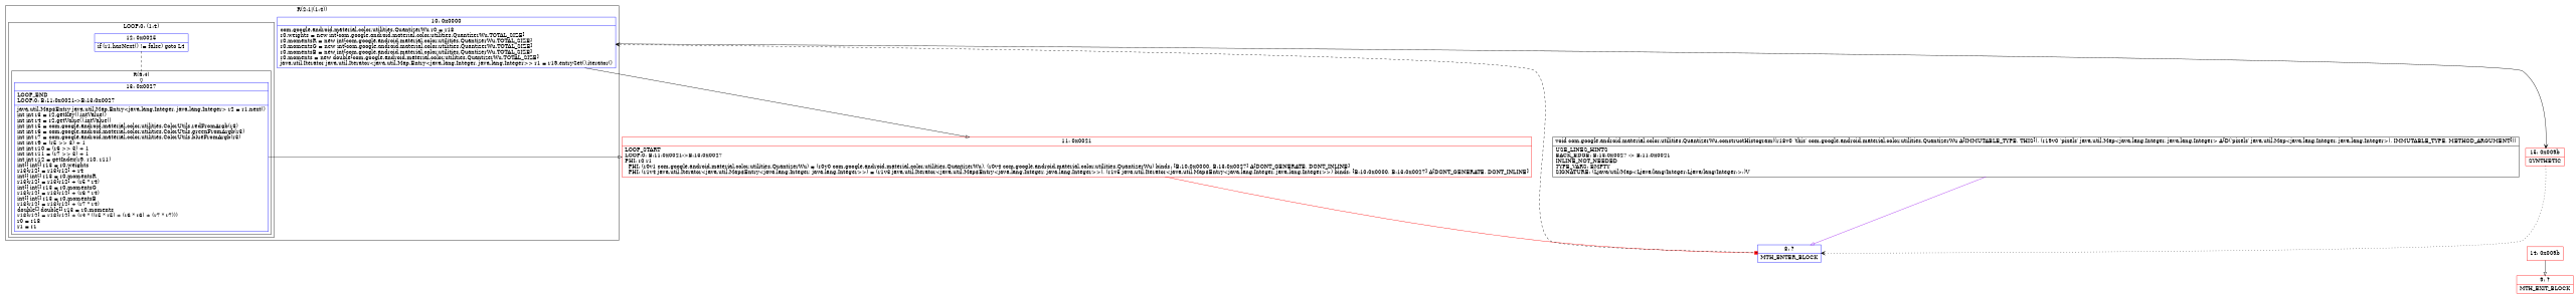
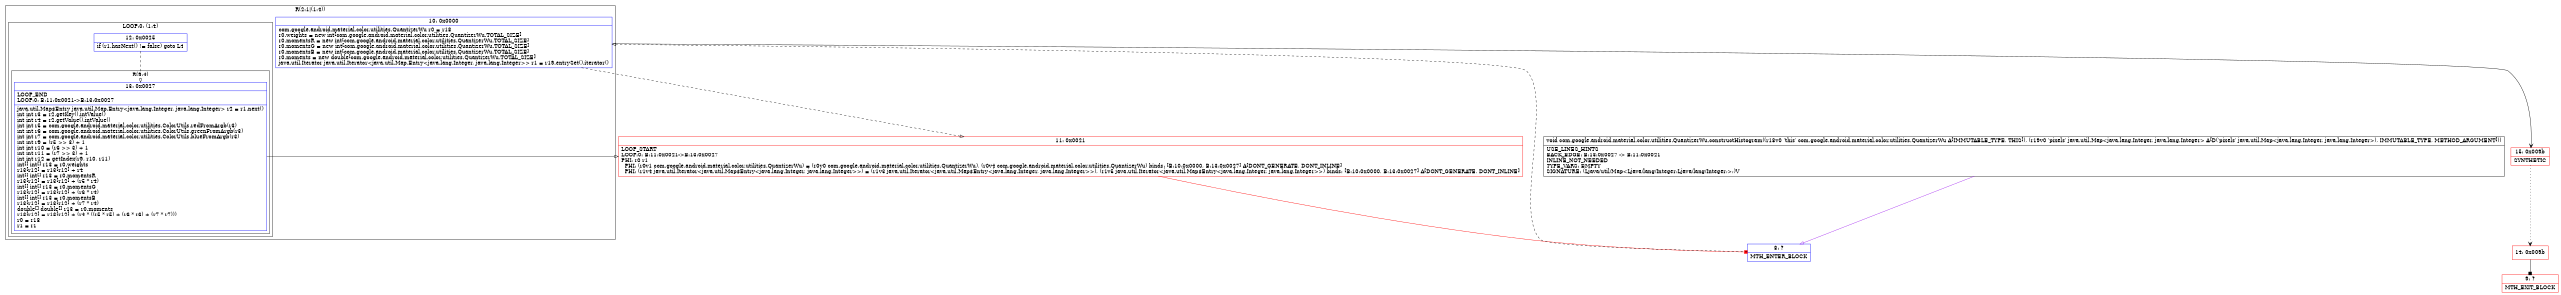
  digraph {
    node [color=blue shape=record]
    edge [arrowhead=onormal color=black style=solid]
    n1 [label="{13\:\ 0x0027|LOOP_END\lLOOP:0: B:11:0x0021\-\>B:13:0x0027\l|java.util.Map$Entry java.util.Map.Entry\<java.lang.Integer, java.lang.Integer\> r2 = r1.next()\lint int r3 = r2.getKey().intValue()\lint int r4 = r2.getValue().intValue()\lint int r5 = com.google.android.material.color.utilities.ColorUtils.redFromArgb(r3)\lint int r6 = com.google.android.material.color.utilities.ColorUtils.greenFromArgb(r3)\lint int r7 = com.google.android.material.color.utilities.ColorUtils.blueFromArgb(r3)\lint int r9 = (r5 \>\> 3) + 1\lint int r10 = (r6 \>\> 3) + 1\lint int r11 = (r7 \>\> 3) + 1\lint int r12 = getIndex(r9, r10, r11)\lint[] int[] r13 = r0.weights\lr13[r12] = r13[r12] + r4\lint[] int[] r13 = r0.momentsR\lr13[r12] = r13[r12] + (r5 * r4)\lint[] int[] r13 = r0.momentsG\lr13[r12] = r13[r12] + (r6 * r4)\lint[] int[] r13 = r0.momentsB\lr13[r12] = r13[r12] + (r7 * r4)\ldouble[] double[] r13 = r0.moments\lr13[r12] = r13[r12] + (r4 * ((r5 * r5) + (r6 * r6) + (r7 * r7)))\lr0 = r18\lr1 = r1\l}"]
    n2 [label="{12\:\ 0x0025|if (r1.hasNext() != false) goto L4\l}"]
    n3 [label="{10\:\ 0x0000|com.google.android.material.color.utilities.QuantizerWu r0 = r18\lr0.weights = new int[com.google.android.material.color.utilities.QuantizerWu.TOTAL_SIZE]\lr0.momentsR = new int[com.google.android.material.color.utilities.QuantizerWu.TOTAL_SIZE]\lr0.momentsG = new int[com.google.android.material.color.utilities.QuantizerWu.TOTAL_SIZE]\lr0.momentsB = new int[com.google.android.material.color.utilities.QuantizerWu.TOTAL_SIZE]\lr0.moments = new double[com.google.android.material.color.utilities.QuantizerWu.TOTAL_SIZE]\ljava.util.Iterator java.util.Iterator\<java.util.Map.Entry\<java.lang.Integer, java.lang.Integer\>\> r1 = r19.entrySet().iterator()\l}"]
    n4 [color=red label="{11\:\ 0x0021|LOOP_START\lLOOP:0: B:11:0x0021\-\>B:13:0x0027\lPHI: r0 r1 \l  PHI: (r0v1 com.google.android.material.color.utilities.QuantizerWu) = (r0v0 com.google.android.material.color.utilities.QuantizerWu), (r0v4 com.google.android.material.color.utilities.QuantizerWu) binds: [B:10:0x0000, B:13:0x0027] A[DONT_GENERATE, DONT_INLINE]\l  PHI: (r1v4 java.util.Iterator\<java.util.Map$Entry\<java.lang.Integer, java.lang.Integer\>\>) = (r1v3 java.util.Iterator\<java.util.Map$Entry\<java.lang.Integer, java.lang.Integer\>\>), (r1v5 java.util.Iterator\<java.util.Map$Entry\<java.lang.Integer, java.lang.Integer\>\>) binds: [B:10:0x0000, B:13:0x0027] A[DONT_GENERATE, DONT_INLINE]\l}"]
    n5 [color=red label="{15\:\ 0x009b|SYNTHETIC\l}"]
    n6 [label="{8\:\ ?|MTH_ENTER_BLOCK\l}"]
    n7 [color=red label="{14\:\ 0x009b}"]
    n8 [color=red label="{9\:\ ?|MTH_EXIT_BLOCK\l}"]
    n9 [label="{void com.google.android.material.color.utilities.QuantizerWu.constructHistogram((r18v0 'this' com.google.android.material.color.utilities.QuantizerWu A[IMMUTABLE_TYPE, THIS]), (r19v0 'pixels' java.util.Map\<java.lang.Integer, java.lang.Integer\> A[D('pixels' java.util.Map\<java.lang.Integer, java.lang.Integer\>), IMMUTABLE_TYPE, METHOD_ARGUMENT]))  | USE_LINES_HINTS\lBACK_EDGE: B:13:0x0027 \-\> B:11:0x0021\lINLINE_NOT_NEEDED\lTYPE_VARS: EMPTY\lSIGNATURE: (Ljava\/util\/Map\<Ljava\/lang\/Integer;Ljava\/lang\/Integer;\>;)V\l}" color=""]
    subgraph cluster_1 {
      label="R(2:1|(1:4))"
      n3
      subgraph cluster_2 {
        label="LOOP:0: (1:4)"
        n2
        subgraph cluster_3 {
          label="R(9:4)"
          n1
        }
      }
    }
    n1 -> n4
    n2 -> n1 [style=dashed]
-   n3 -> n4
+   n3 -> n4 [style=dashed]
    n3 -> n5 [arrowhead=vee]
    n4 -> n6 [arrowhead=box color=red]
-   n5 -> n6 [arrowhead=vee style=dotted]
-   n6 -> n3 [arrowhead=vee style=dashed]
-   n7 -> n8
+   n5 -> n7 [arrowhead=vee style=dotted]
+   n6 -> n3 [style=dashed]
+   n7 -> n8 [arrowhead=box]
    n9 -> n6 [color=purple]
  }
